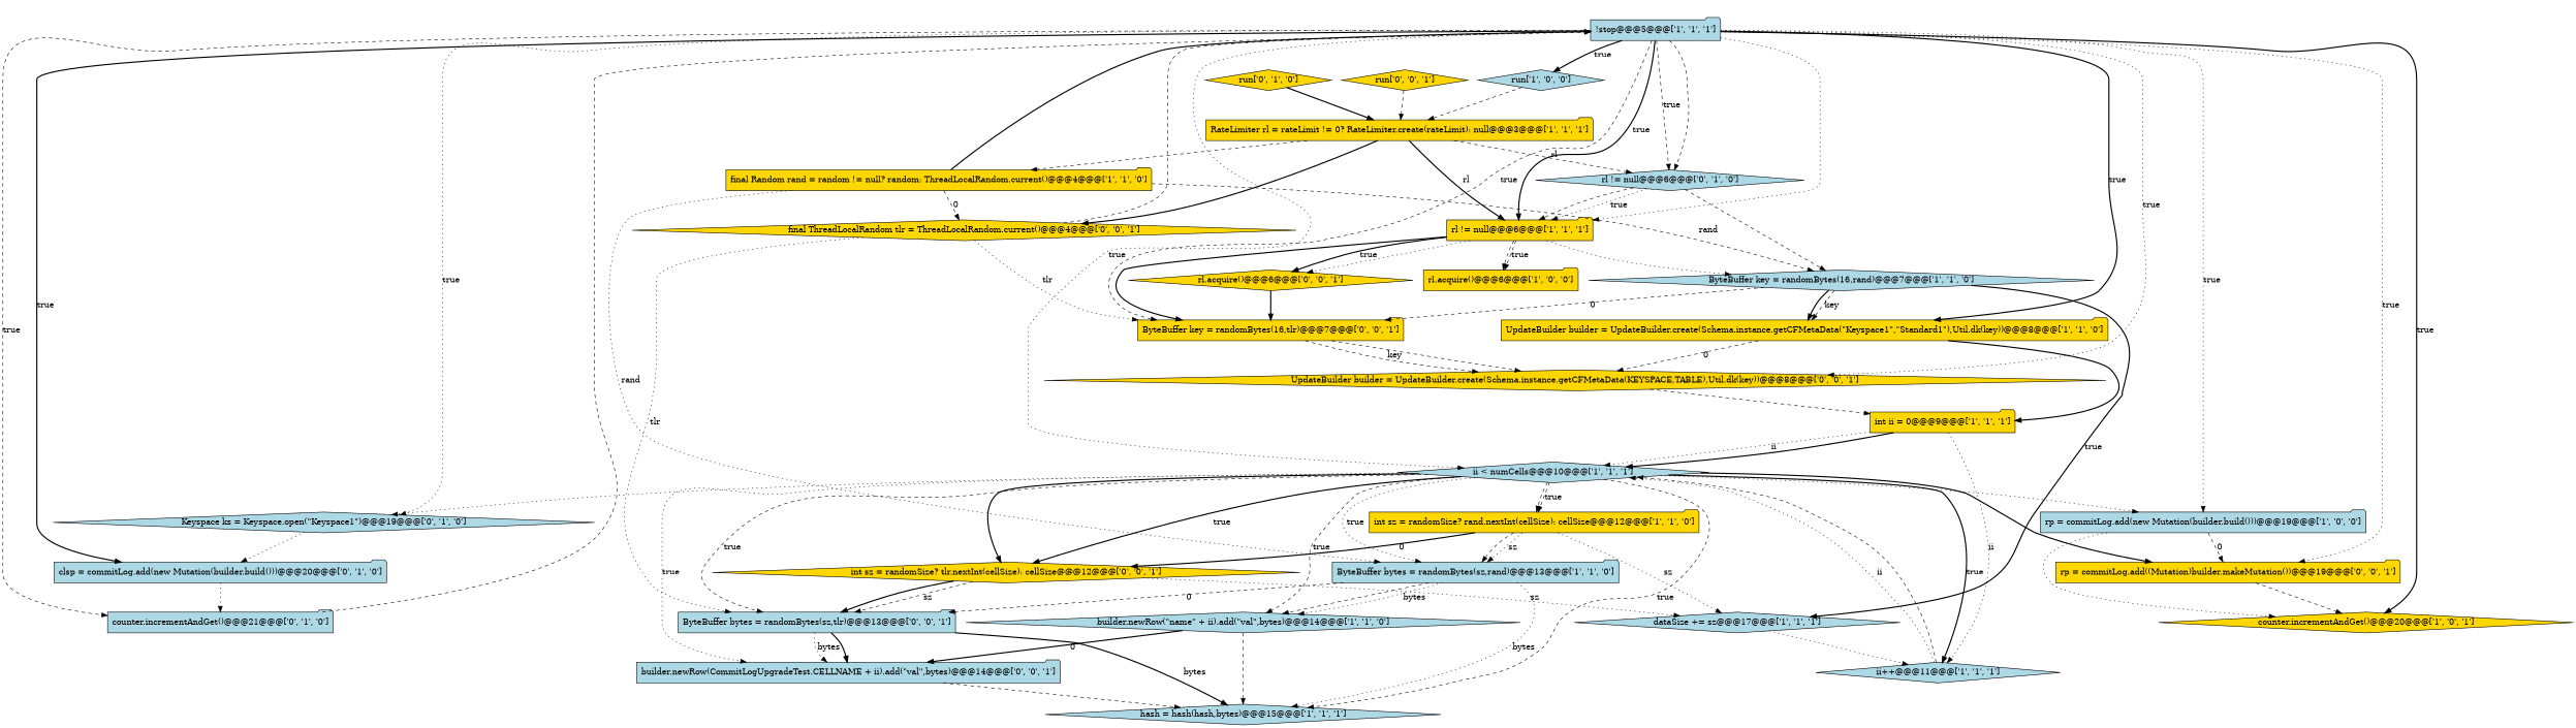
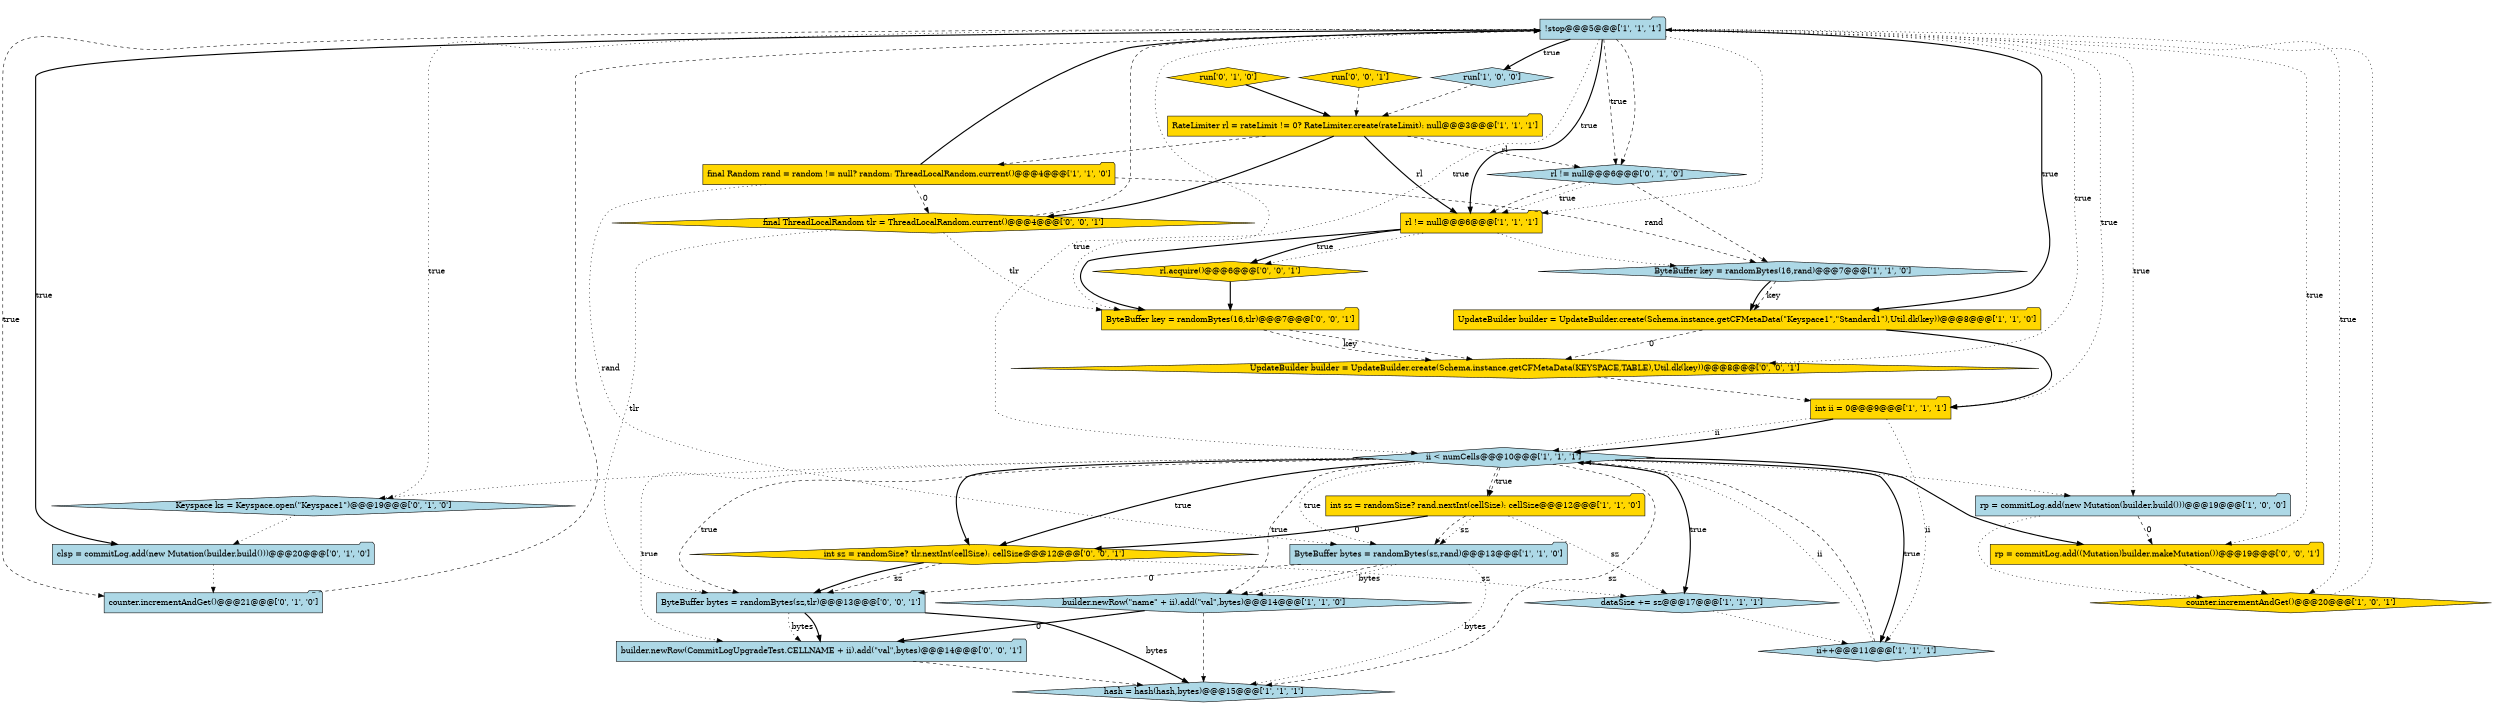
  digraph {
    fontname="DejaVu Serif"
    node [fillcolor=lightblue fontname="DejaVu Serif" shape=folder style=filled]
    edge [fontname="DejaVu Serif" style=dashed]
    n1 [label="!stop@@@5@@@['1', '1', '1']"]
    n2 [label="Keyspace ks = Keyspace.open(\"Keyspace1\")@@@19@@@['0', '1', '0']" shape=diamond]
    n3 [fillcolor=gold label="counter.incrementAndGet()@@@20@@@['1', '0', '1']" shape=diamond]
    n4 [label="rp = commitLog.add(new Mutation(builder.build()))@@@19@@@['1', '0', '0']"]
    n5 [fillcolor=gold label="rp = commitLog.add((Mutation)builder.makeMutation())@@@19@@@['0', '0', '1']"]
    n6 [fillcolor=gold label="UpdateBuilder builder = UpdateBuilder.create(Schema.instance.getCFMetaData(KEYSPACE,TABLE),Util.dk(key))@@@8@@@['0', '0', '1']" shape=diamond]
    n7 [label="ii < numCells@@@10@@@['1', '1', '1']" shape=diamond]
    n8 [fillcolor=gold label="UpdateBuilder builder = UpdateBuilder.create(Schema.instance.getCFMetaData(\"Keyspace1\",\"Standard1\"),Util.dk(key))@@@8@@@['1', '1', '0']"]
    n9 [fillcolor=gold label="ByteBuffer key = randomBytes(16,tlr)@@@7@@@['0', '0', '1']"]
    n10 [label="counter.incrementAndGet()@@@21@@@['0', '1', '0']"]
    n11 [fillcolor=gold label="int ii = 0@@@9@@@['1', '1', '1']"]
    n12 [label="rl != null@@@6@@@['0', '1', '0']" shape=diamond]
    n13 [fillcolor=gold label="rl != null@@@6@@@['1', '1', '1']"]
    n14 [label="clsp = commitLog.add(new Mutation(builder.build()))@@@20@@@['0', '1', '0']"]
    n15 [label="run['1', '0', '0']" shape=diamond]
    n16 [label="ByteBuffer bytes = randomBytes(sz,rand)@@@13@@@['1', '1', '0']"]
    n17 [label="hash = hash(hash,bytes)@@@15@@@['1', '1', '1']" shape=diamond]
    n18 [label="ByteBuffer bytes = randomBytes(sz,tlr)@@@13@@@['0', '0', '1']"]
    n19 [label="builder.newRow(\"name\" + ii).add(\"val\",bytes)@@@14@@@['1', '1', '0']" shape=diamond]
    n20 [label="builder.newRow(CommitLogUpgradeTest.CELLNAME + ii).add(\"val\",bytes)@@@14@@@['0', '0', '1']"]
    n21 [label="dataSize += sz@@@17@@@['1', '1', '1']" shape=diamond]
    n22 [label="ii++@@@11@@@['1', '1', '1']" shape=diamond]
    n23 [fillcolor=gold label="int sz = randomSize? rand.nextInt(cellSize): cellSize@@@12@@@['1', '1', '0']"]
    n24 [fillcolor=gold label="int sz = randomSize? tlr.nextInt(cellSize): cellSize@@@12@@@['0', '0', '1']" shape=diamond]
    n25 [label="ByteBuffer key = randomBytes(16,rand)@@@7@@@['1', '1', '0']" shape=diamond]
    n26 [fillcolor=gold label="rl.acquire()@@@6@@@['0', '0', '1']" shape=diamond]
-   n27 [fillcolor=gold label="rl.acquire()@@@6@@@['1', '0', '0']"]
    n28 [fillcolor=gold label="RateLimiter rl = rateLimit != 0? RateLimiter.create(rateLimit): null@@@3@@@['1', '1', '1']"]
    n29 [fillcolor=gold label="final ThreadLocalRandom tlr = ThreadLocalRandom.current()@@@4@@@['0', '0', '1']" shape=diamond]
    n30 [fillcolor=gold label="final Random rand = random != null? random: ThreadLocalRandom.current()@@@4@@@['1', '1', '0']"]
    n31 [fillcolor=gold label="run['0', '1', '0']" shape=diamond]
    n32 [fillcolor=gold label="run['0', '0', '1']" shape=diamond]
    n1 -> n2 [label=true style=dotted]
-   n1 -> n3 [label=true style=bold]
+   n1 -> n3 [label=true style=dotted]
    n1 -> n4 [label=true style=dotted]
    n1 -> n5 [label=true style=dotted]
    n1 -> n6 [label=true style=dotted]
    n1 -> n7 [label=true style=dotted]
    n1 -> n8 [label=true style=bold]
-   n1 -> n9 [label=true]
+   n1 -> n9 [label=true style=dotted]
    n1 -> n10 [label=true]
+   n1 -> n11 [label=true style=dotted]
    n1 -> n12
    n1 -> n12 [label=true]
    n1 -> n13 [style=dotted]
    n1 -> n13 [label=true style=bold]
    n1 -> n14 [label=true style=bold]
    n1 -> n15 [label=true style=bold]
    n2 -> n14 [style=dotted]
+   n3 -> n1 [style=dotted]
    n4 -> n3 [style=dotted]
    n4 -> n5 [label=0]
    n5 -> n3
    n6 -> n11
    n7 -> n2 [style=dotted]
    n7 -> n4 [style=dotted]
    n7 -> n5 [style=bold]
    n7 -> n16 [label=true style=dotted]
-   n7 -> n17 [label=true]
+   n7 -> n17 [label=sz]
    n7 -> n18 [label=true]
    n7 -> n19 [label=true]
    n7 -> n20 [label=true style=dotted]
-   n25 -> n21 [label=true style=bold]
+   n7 -> n21 [label=true style=bold]
    n7 -> n22 [label=true style=bold]
    n7 -> n23
    n7 -> n23 [label=true]
    n7 -> n24 [style=bold]
    n7 -> n24 [label=true style=bold]
    n8 -> n6 [label=0]
    n8 -> n11 [style=bold]
    n9 -> n6
    n9 -> n6 [label=key]
    n10 -> n1
    n11 -> n7 [label=ii style=dotted]
    n11 -> n7 [style=bold]
    n11 -> n22 [label=ii style=dotted]
    n12 -> n13 [label=true style=dotted]
    n12 -> n13
    n12 -> n25
    n13 -> n9 [style=bold]
    n13 -> n25 [style=dotted]
    n13 -> n26 [style=dotted]
    n13 -> n26 [label=true style=bold]
-   n13 -> n27
-   n13 -> n27 [label=true]
    n14 -> n10 [style=dotted]
    n15 -> n28
    n16 -> n17 [label=bytes style=dotted]
    n16 -> n18 [label=0]
    n16 -> n19
    n16 -> n19 [label=bytes style=dotted]
    n18 -> n17 [label=bytes style=bold]
    n18 -> n20 [label=bytes style=dotted]
    n18 -> n20 [style=bold]
    n19 -> n17
    n19 -> n20 [label=0 style=bold]
    n20 -> n17
    n21 -> n22 [style=dotted]
    n22 -> n7 [label=ii style=dotted]
    n22 -> n7
    n23 -> n16 [label=sz style=dotted]
    n23 -> n16
    n23 -> n21 [label=sz style=dotted]
    n23 -> n24 [label=0 style=bold]
    n24 -> n18 [label=sz]
    n24 -> n18 [style=bold]
    n24 -> n21 [label=sz style=dotted]
    n25 -> n8 [label=key]
    n25 -> n8 [style=bold]
-   n25 -> n9 [label=0]
    n26 -> n9 [style=bold]
    n28 -> n12 [label=rl]
    n28 -> n13 [label=rl style=bold]
    n28 -> n29 [style=bold]
    n28 -> n30
    n29 -> n1
    n29 -> n9 [label=tlr style=dotted]
    n29 -> n18 [label=tlr style=dotted]
    n30 -> n1 [style=bold]
    n30 -> n16 [label=rand style=dotted]
    n30 -> n25 [label=rand]
    n30 -> n29 [label=0]
    n31 -> n28 [style=bold]
    n32 -> n28
  }
